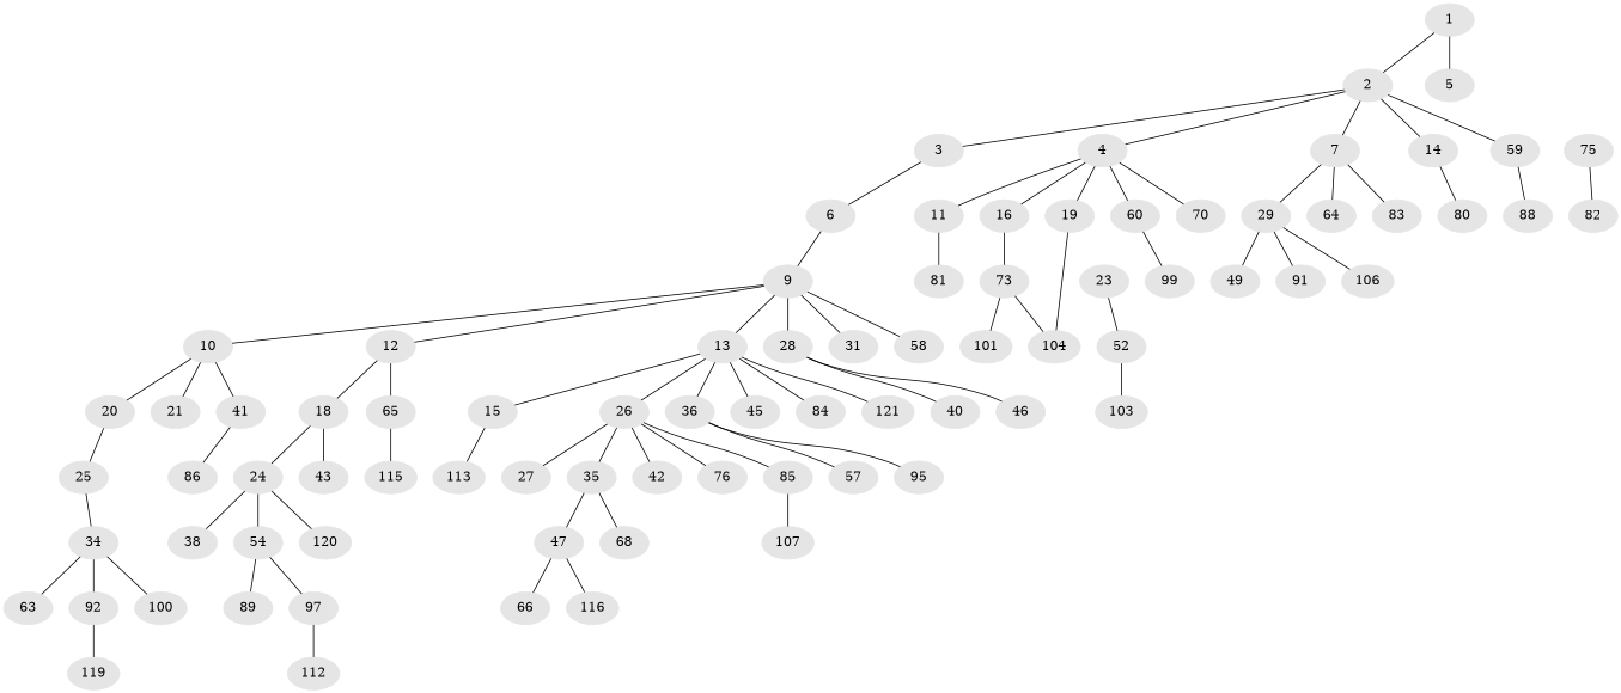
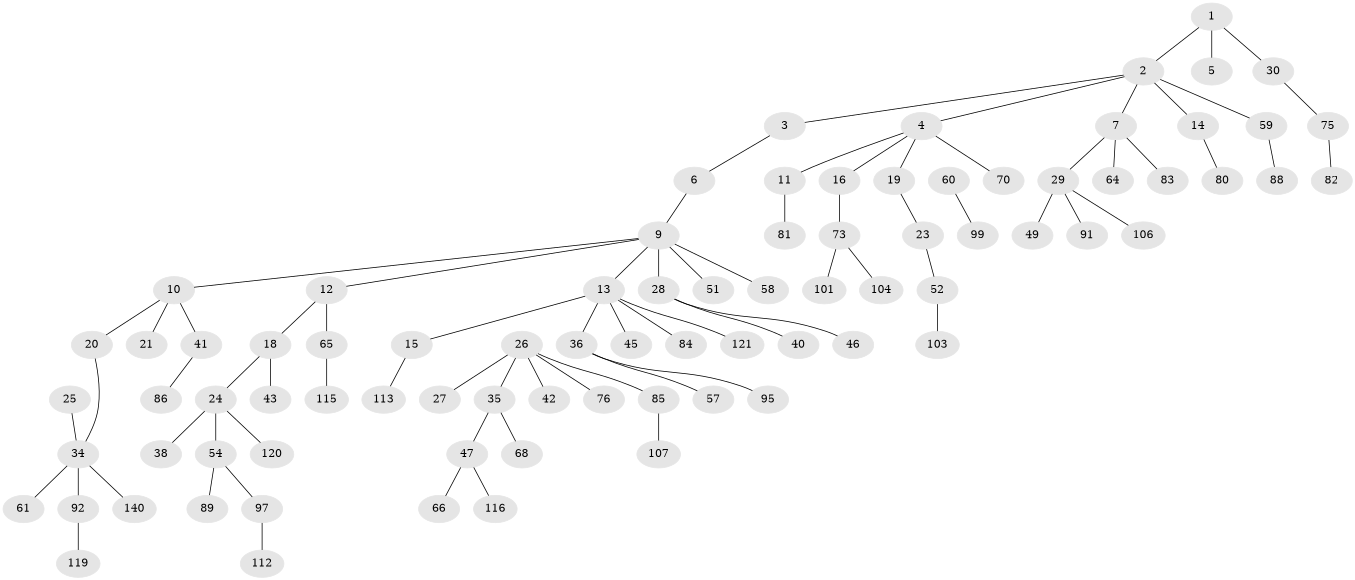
  graph {
    node [color=gray90 style=filled]
    1
    2
    5
+   30 [super="+69"]
    3 [super="+22"]
    4 [super="+8"]
    7 [super="+51"]
    14 [super="+32"]
    59
    75
    6 [super="+109"]
    11 [super="+67"]
    16 [super="+17"]
    19
    60 [super="+117"]
    70
    29 [super="+48"]
    64
    83
    80
    88
    9 [super="+62"]
    81 [super="+93"]
    73 [super="+99"]
    23
    n26 [label=99]
    10 [super="+77"]
    12 [super="+72"]
    13 [super="+78"]
    28
-   31
+   31 [label=51]
    58
    49
    91 [super="+114"]
    106
    20 [super="+79"]
    21
    41 [super="+118"]
    18 [super="+33"]
    65 [super="+96"]
    15
    26 [super="+44"]
    36 [super="+53"]
    45
    84
    121
    40
    46
    25 [super="+105"]
    86
    24 [super="+37"]
    43
    115
    113
    27 [super="+71"]
    35 [super="+56"]
    42
    76 [super="+111"]
    85
    57
    95
    101
    104
    38 [super="+55"]
    54 [super="+63"]
    120
    52 [super="+102"]
    34 [super="+39"]
    103
    89
    97
-   61 [super="+94" label=63]
+   61 [super="+94"]
    92 [super="+108"]
-   100
+   100 [label=140]
    47 [super="+74"]
    68 [super="+87"]
    107
    82
    119
    66
    116
    112
    1 -- 2
    1 -- 5
+   1 -- 30
    2 -- 3
    2 -- 4
    2 -- 7
    2 -- 14
    2 -- 59
+   30 -- 75
    3 -- 6
    4 -- 11
    4 -- 16
    4 -- 19
-   4 -- 60
    4 -- 70
    7 -- 29
    7 -- 64
    7 -- 83
    14 -- 80
    59 -- 88
    75 -- 82
    6 -- 9
    11 -- 81
    16 -- 73
-   19 -- 104
+   19 -- 23
    60 -- n26
    29 -- 49
    29 -- 91
    29 -- 106
    9 -- 10
    9 -- 12
    9 -- 13
    9 -- 28
    9 -- 31
    9 -- 58
    73 -- 101
    73 -- 104
    23 -- 52
    10 -- 20
    10 -- 21
    10 -- 41
    12 -- 18
    12 -- 65
    13 -- 15
-   13 -- 26
    13 -- 36
    13 -- 45
    13 -- 84
    13 -- 121
    28 -- 40
    28 -- 46
-   20 -- 25
+   20 -- 34
    41 -- 86
    18 -- 24
    18 -- 43
    65 -- 115
    15 -- 113
    26 -- 27
    26 -- 35
    26 -- 42
    26 -- 76
    26 -- 85
    36 -- 57
    36 -- 95
    25 -- 34
    24 -- 38
    24 -- 54
    24 -- 120
    35 -- 47
    35 -- 68
    85 -- 107
    54 -- 89
    54 -- 97
    52 -- 103
    34 -- 61
    34 -- 92
    34 -- 100
    97 -- 112
    92 -- 119
    47 -- 66
    47 -- 116
  }
